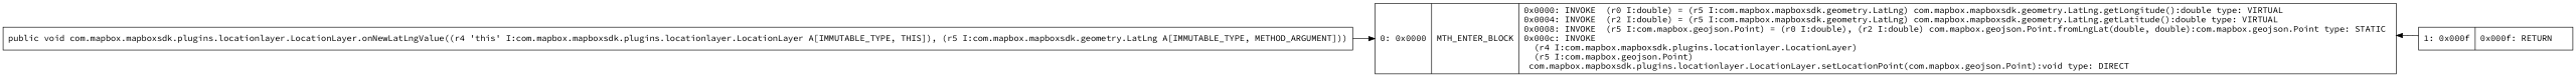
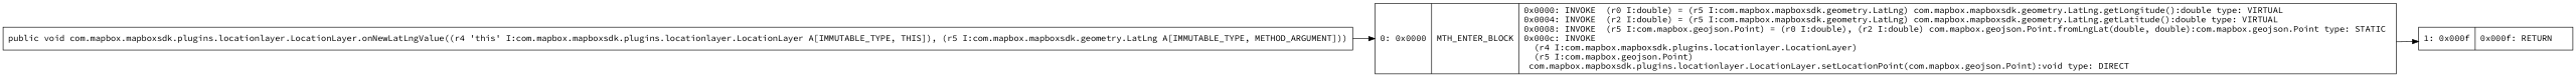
  digraph {
    rankdir=LR
    fontname="Source Code Pro"
    node [shape=record fontname="Source Code Pro"]
    edge [fontname="Source Code Pro"]
    n1 [label="{0\:\ 0x0000|MTH_ENTER_BLOCK\l|0x0000: INVOKE  (r0 I:double) = (r5 I:com.mapbox.mapboxsdk.geometry.LatLng) com.mapbox.mapboxsdk.geometry.LatLng.getLongitude():double type: VIRTUAL \l0x0004: INVOKE  (r2 I:double) = (r5 I:com.mapbox.mapboxsdk.geometry.LatLng) com.mapbox.mapboxsdk.geometry.LatLng.getLatitude():double type: VIRTUAL \l0x0008: INVOKE  (r5 I:com.mapbox.geojson.Point) = (r0 I:double), (r2 I:double) com.mapbox.geojson.Point.fromLngLat(double, double):com.mapbox.geojson.Point type: STATIC \l0x000c: INVOKE  \l  (r4 I:com.mapbox.mapboxsdk.plugins.locationlayer.LocationLayer)\l  (r5 I:com.mapbox.geojson.Point)\l com.mapbox.mapboxsdk.plugins.locationlayer.LocationLayer.setLocationPoint(com.mapbox.geojson.Point):void type: DIRECT \l}"]
    n2 [label="{1\:\ 0x000f|0x000f: RETURN   \l}"]
    n3 [label="{public void com.mapbox.mapboxsdk.plugins.locationlayer.LocationLayer.onNewLatLngValue((r4 'this' I:com.mapbox.mapboxsdk.plugins.locationlayer.LocationLayer A[IMMUTABLE_TYPE, THIS]), (r5 I:com.mapbox.mapboxsdk.geometry.LatLng A[IMMUTABLE_TYPE, METHOD_ARGUMENT])) }"]
-   n2 -> n1
+   n1 -> n2
    n3 -> n1
  }
